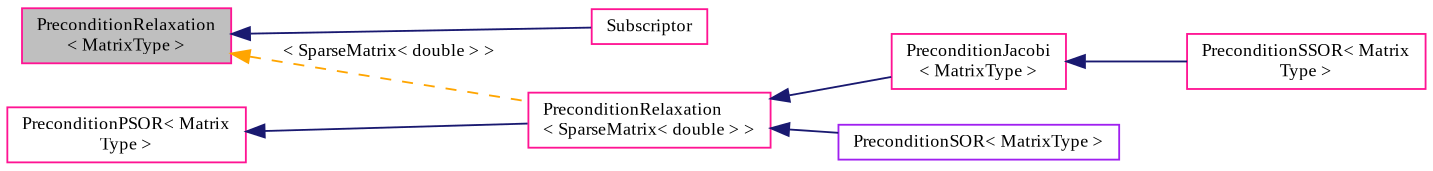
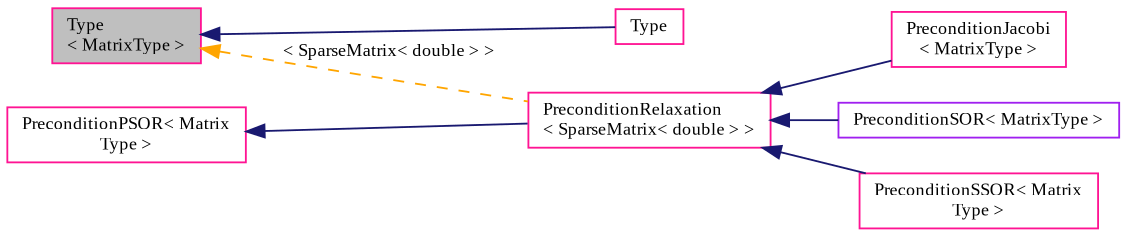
  digraph {
    fontname="Liberation Serif"
    rankdir=LR
    node [color=deeppink fillcolor=white fontname="Liberation Serif" fontsize=10 shape=record style=filled]
    edge [color=midnightblue dir=back fontname="Liberation Serif" fontsize=10 labelfontname=Helvetica labelfontsize=10 style=solid]
-   n1 [fillcolor=grey75 fontcolor=black height=0.2 label="PreconditionRelaxation\l\< MatrixType \>" width=0.4]
+   n1 [fillcolor=grey75 fontcolor=black height=0.2 label="Type\l\< MatrixType \>" width=0.4]
    n2 [height=0.2 label="PreconditionRelaxation\l\< SparseMatrix\< double \> \>" width=0.4]
-   n3 [height=0.2 label=Subscriptor width=0.4]
+   n3 [height=0.2 label=Type width=0.4]
    n4 [height=0.2 label="PreconditionJacobi\l\< MatrixType \>" width=0.4]
    n5 [color=purple height=0.2 label="PreconditionSOR\< MatrixType \>" width=0.4]
    n6 [height=0.2 label="PreconditionSSOR\< Matrix\lType \>" width=0.4]
    n7 [height=0.2 label="PreconditionPSOR\< Matrix\lType \>" width=0.4]
    n1 -> n2 [color=orange label=" \< SparseMatrix\< double \> \>" style=dashed]
    n1 -> n3
    n2 -> n4
    n2 -> n5
-   n4 -> n6
+   n2 -> n6
    n7 -> n2
  }
